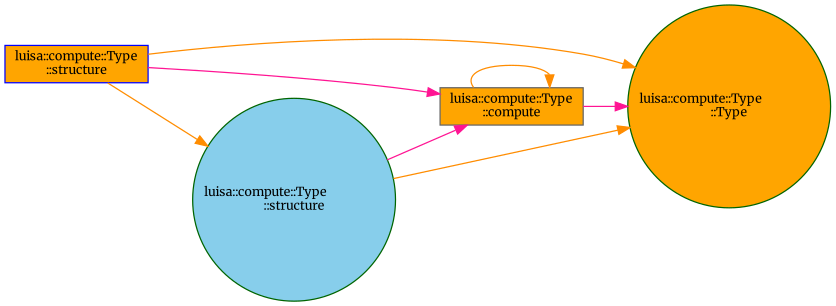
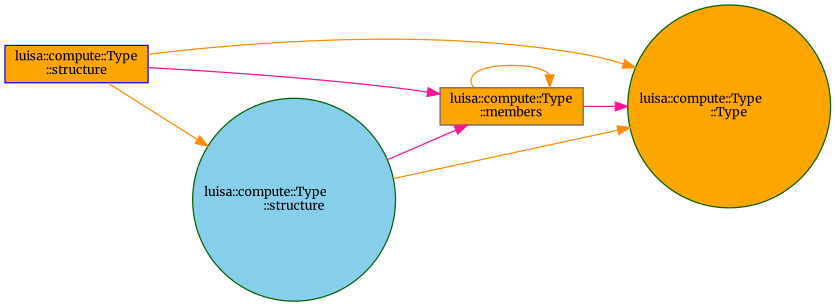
  digraph {
    rankdir=LR
    fontname=Merriweather
    node [color=darkgreen fillcolor=orange fontname=Merriweather fontsize=10 shape=box style=filled]
    edge [color=darkorange fontname=Merriweather fontsize=10 labelfontname=Helvetica labelfontsize=10 style=solid]
    n1 [color=blue fontcolor=black height=0.2 label="luisa::compute::Type\l::structure" width=0.4]
-   n2 [color=gray40 height=0.2 label="luisa::compute::Type\l::compute" width=0.4]
+   n2 [color=gray40 height=0.2 label="luisa::compute::Type\l::members" width=0.4]
    n3 [height=0.2 label="luisa::compute::Type\l::Type" shape=circle width=0.4]
    n4 [fillcolor=skyblue height=0.2 label="luisa::compute::Type\l::structure" shape=circle width=0.4]
    n1 -> n2 [color=deeppink]
    n1 -> n3
    n1 -> n4
    n2 -> n2
    n2 -> n3 [color=deeppink]
    n4 -> n2 [color=deeppink]
    n4 -> n3
  }
